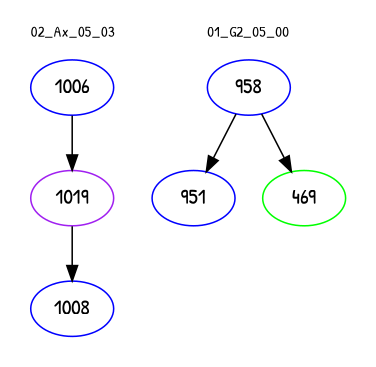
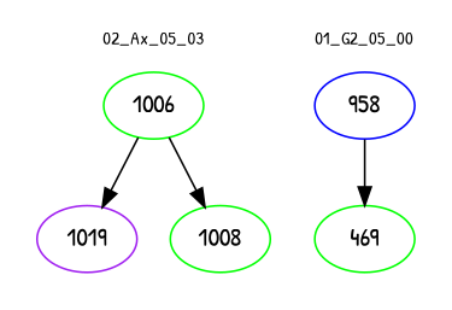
  digraph {
    fontname="Patrick Hand"
    node [color=blue fontname="Patrick Hand"]
    edge [color=black fontname="Patrick Hand"]
-   n1 [label=1006]
+   n1 [color=green label=1006]
    n2 [color=purple label=1019]
-   n3 [label=1008]
+   n3 [color=green label=1008]
    n4 [label=958]
-   n5 [label=951]
    n6 [color=green label=469]
    subgraph cluster_1 {
      color=white
      fontsize=10
      label="02_Ax_05_03"
      n1
      n2
      n3
    }
    subgraph cluster_2 {
      color=white
      fontsize=10
      label="01_G2_05_00"
      n4
-     n5
      n6
    }
    n1 -> n2
-   n2 -> n3
-   n4 -> n5
+   n1 -> n3
    n4 -> n6
  }
